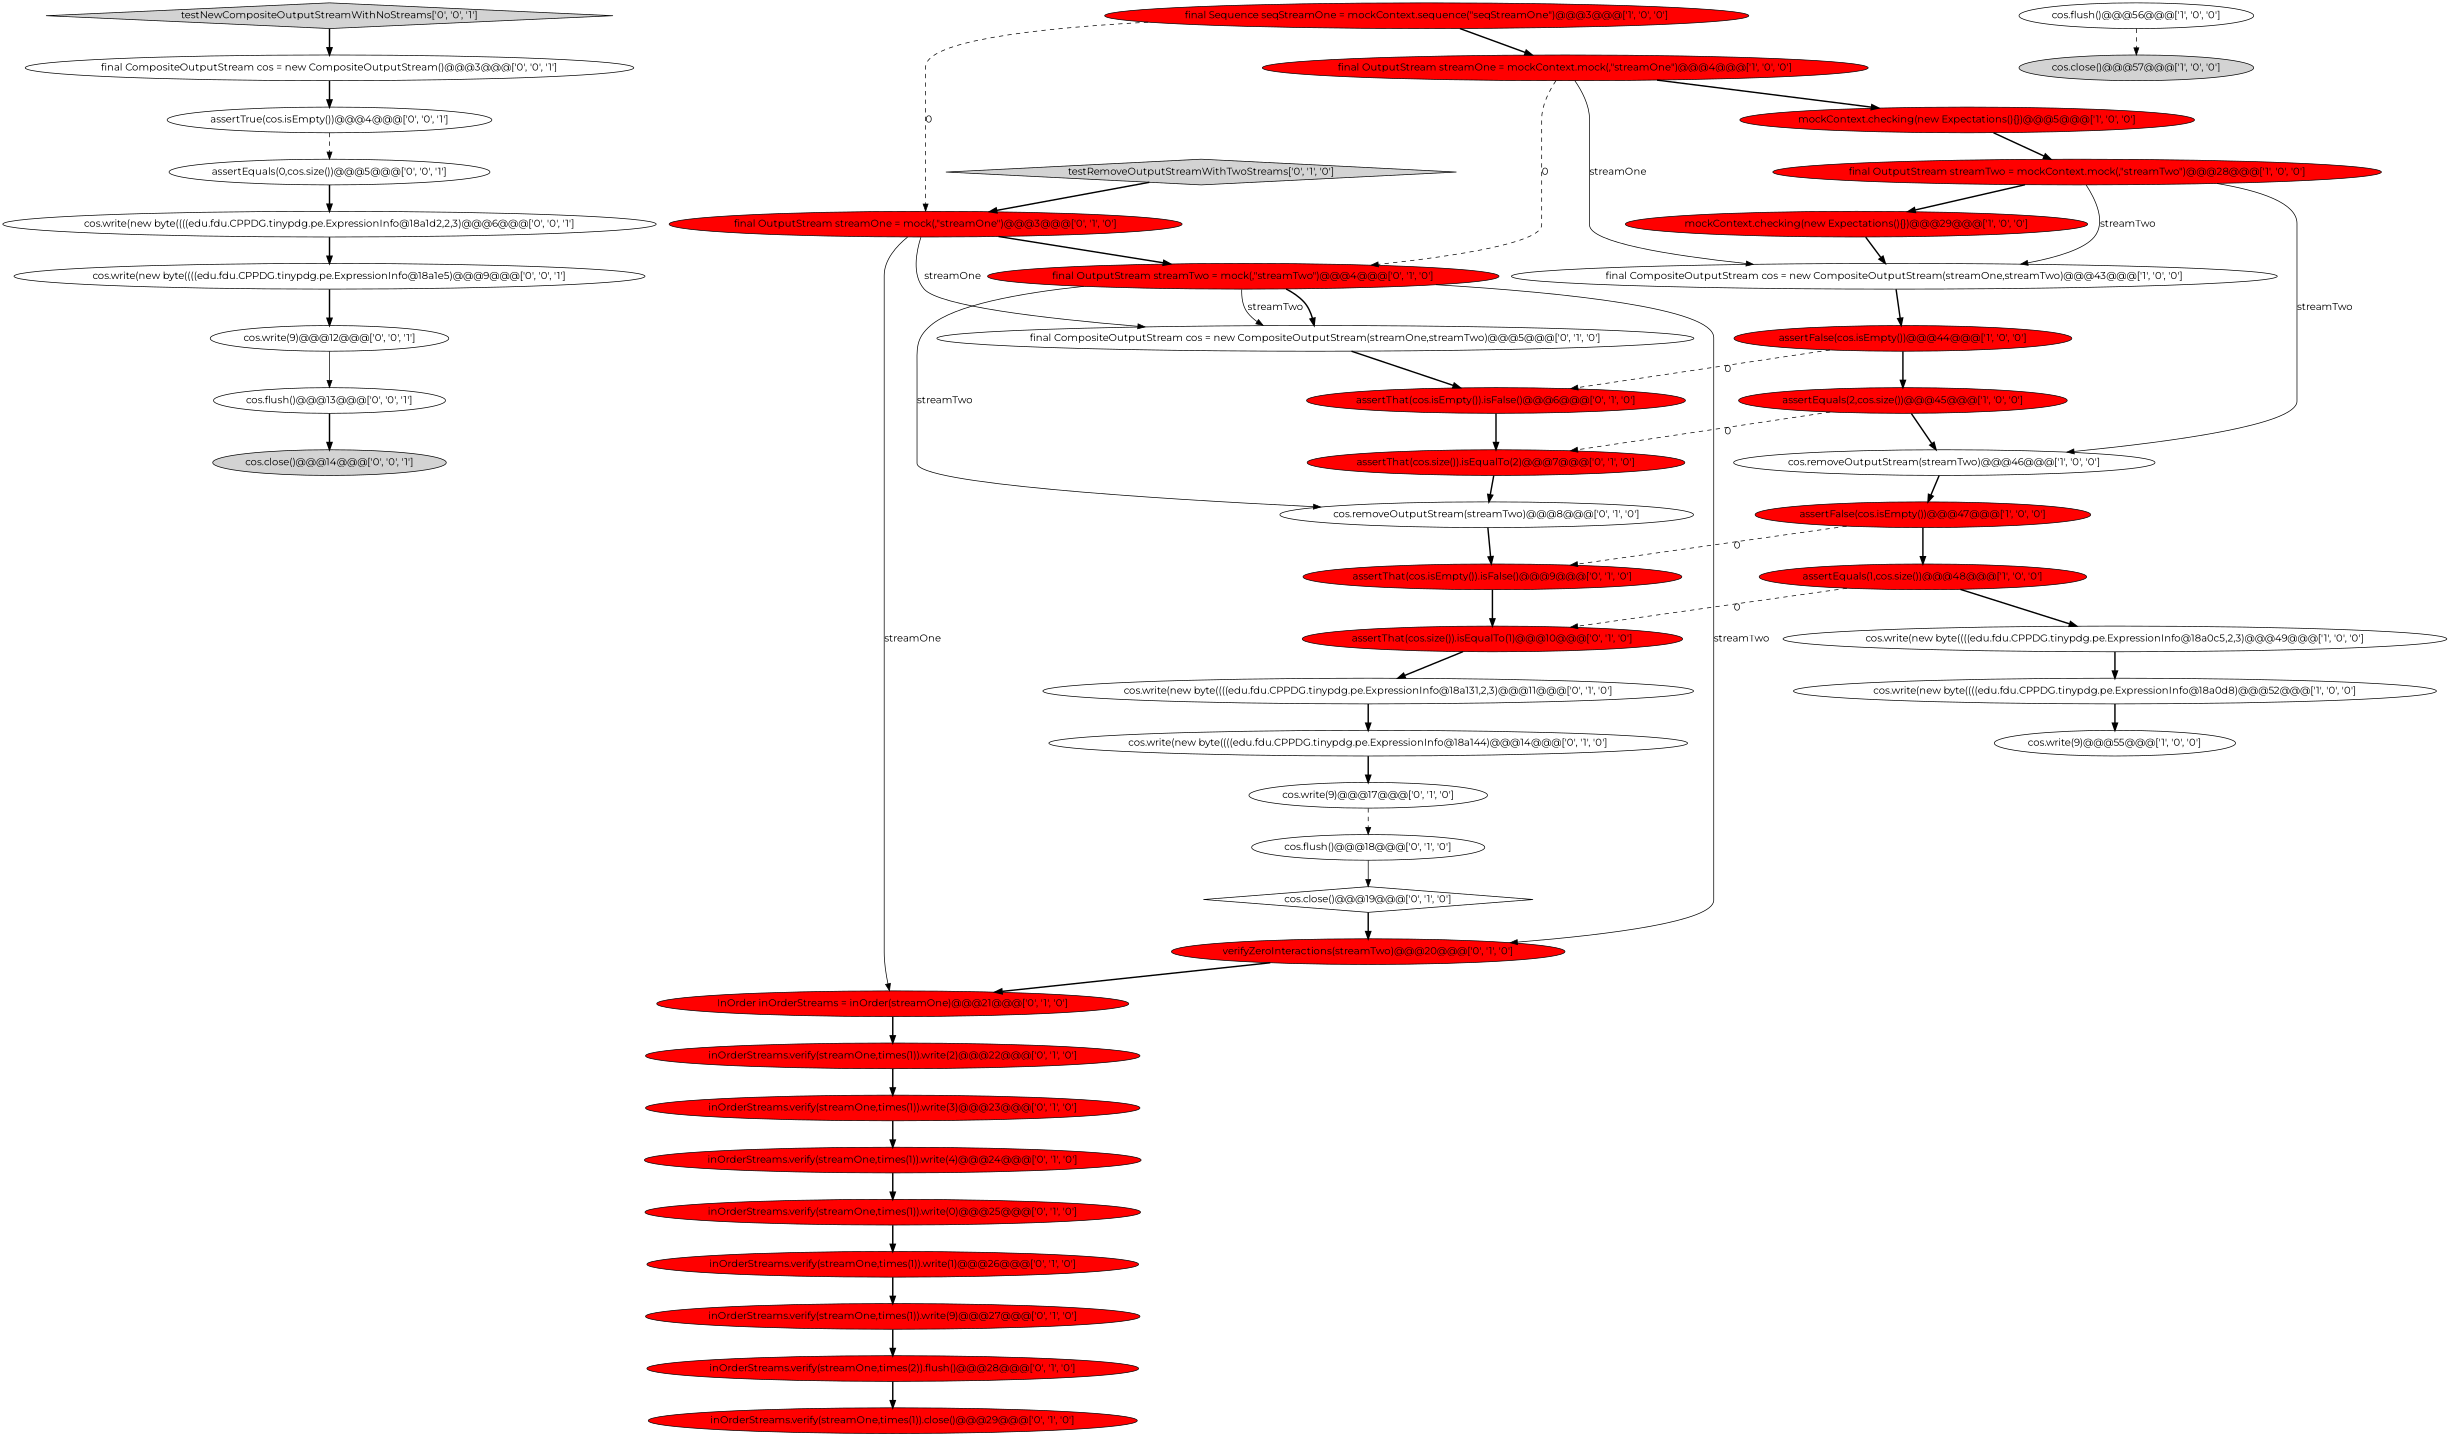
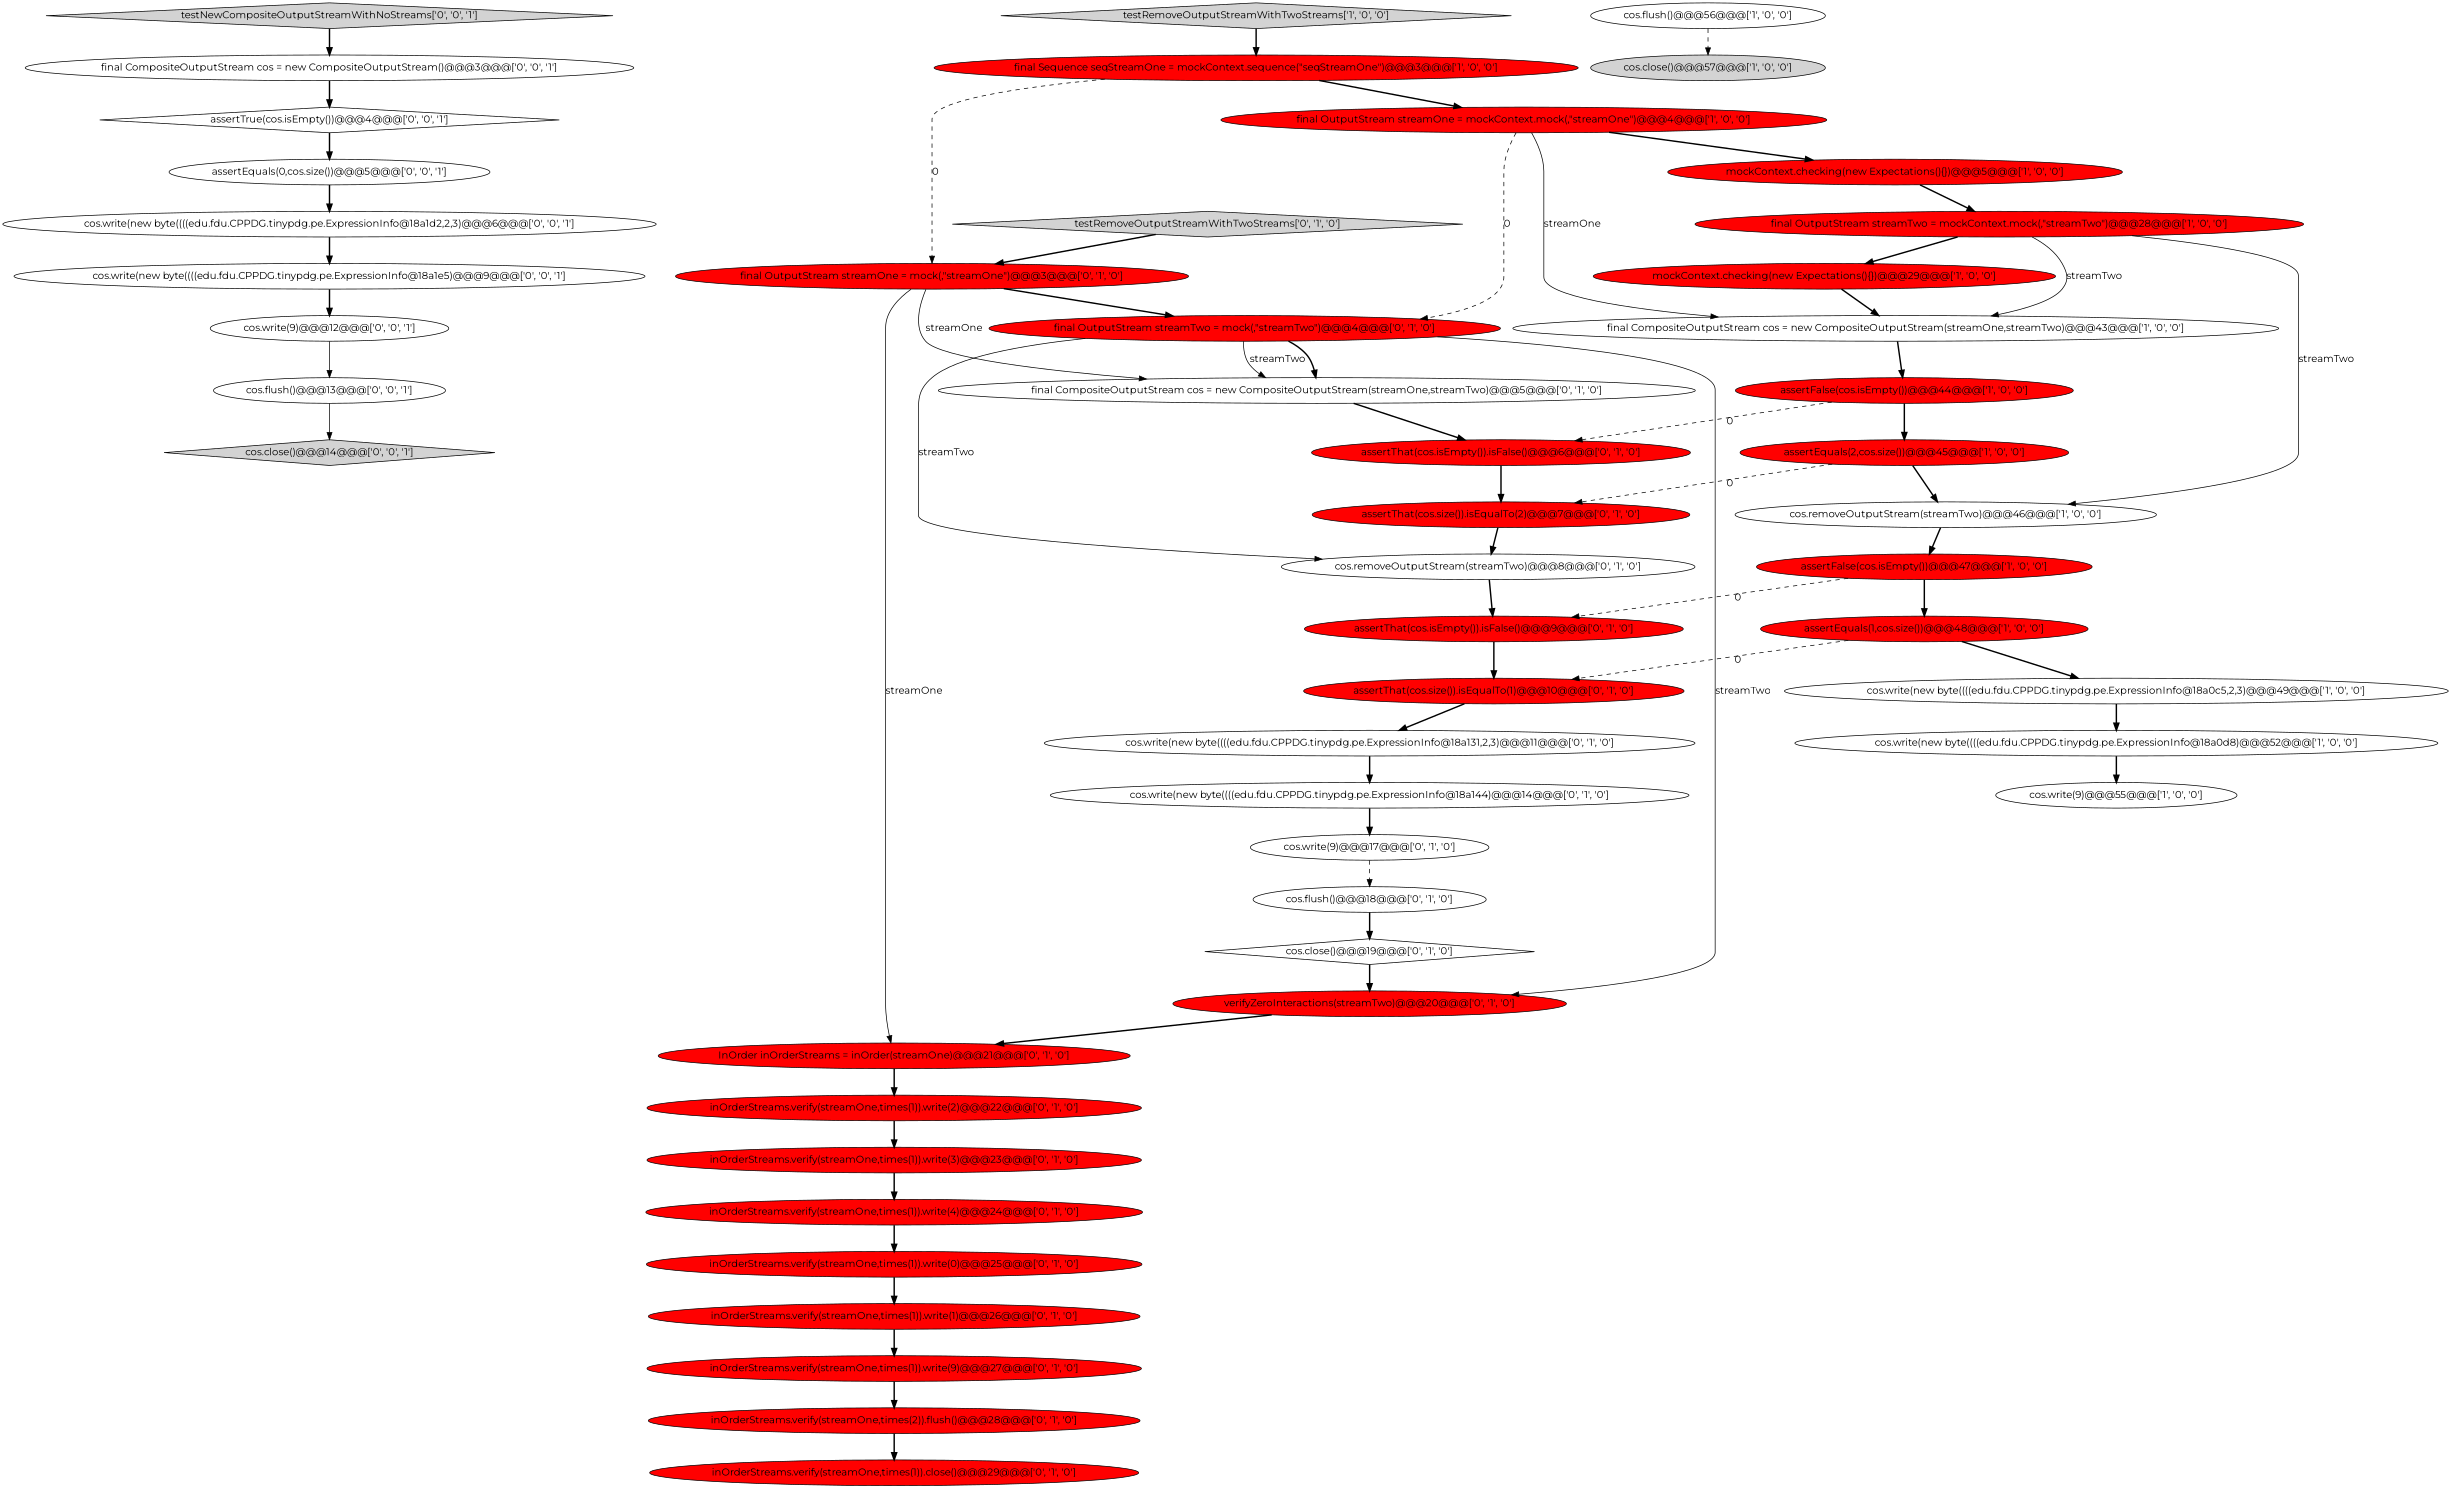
  digraph {
    fontname=Montserrat
    node [fillcolor=red fontname=Montserrat shape=ellipse style=filled]
    edge [fontname=Montserrat style=bold]
-   n1 [fillcolor=white label="assertTrue(cos.isEmpty())@@@4@@@['0', '0', '1']"]
+   n1 [fillcolor=white label="assertTrue(cos.isEmpty())@@@4@@@['0', '0', '1']" shape=diamond]
    n2 [fillcolor=white label="assertEquals(0,cos.size())@@@5@@@['0', '0', '1']"]
    n3 [fillcolor=white label="cos.write(new byte((((edu.fdu.CPPDG.tinypdg.pe.ExpressionInfo@18a1d2,2,3)@@@6@@@['0', '0', '1']"]
    n4 [fillcolor=white label="cos.flush()@@@18@@@['0', '1', '0']"]
    n5 [fillcolor=white label="cos.close()@@@19@@@['0', '1', '0']" shape=diamond]
    n6 [label="verifyZeroInteractions(streamTwo)@@@20@@@['0', '1', '0']"]
    n7 [label="final Sequence seqStreamOne = mockContext.sequence(\"seqStreamOne\")@@@3@@@['1', '0', '0']"]
    n8 [label="final OutputStream streamOne = mockContext.mock(,\"streamOne\")@@@4@@@['1', '0', '0']"]
    n9 [label="final OutputStream streamOne = mock(,\"streamOne\")@@@3@@@['0', '1', '0']"]
    n10 [label="final OutputStream streamTwo = mock(,\"streamTwo\")@@@4@@@['0', '1', '0']"]
    n11 [fillcolor=white label="final CompositeOutputStream cos = new CompositeOutputStream(streamOne,streamTwo)@@@43@@@['1', '0', '0']"]
    n12 [label="mockContext.checking(new Expectations(){})@@@5@@@['1', '0', '0']"]
    n13 [fillcolor=white label="final CompositeOutputStream cos = new CompositeOutputStream(streamOne,streamTwo)@@@5@@@['0', '1', '0']"]
    n14 [label="InOrder inOrderStreams = inOrder(streamOne)@@@21@@@['0', '1', '0']"]
    n15 [fillcolor=lightgray label="cos.close()@@@57@@@['1', '0', '0']"]
+   n16 [fillcolor=lightgray label="testRemoveOutputStreamWithTwoStreams['1', '0', '0']" shape=diamond]
    n17 [label="inOrderStreams.verify(streamOne,times(1)).write(9)@@@27@@@['0', '1', '0']"]
    n18 [label="inOrderStreams.verify(streamOne,times(2)).flush()@@@28@@@['0', '1', '0']"]
    n19 [label="inOrderStreams.verify(streamOne,times(1)).close()@@@29@@@['0', '1', '0']"]
    n20 [label="assertFalse(cos.isEmpty())@@@44@@@['1', '0', '0']"]
    n21 [label="assertThat(cos.isEmpty()).isFalse()@@@6@@@['0', '1', '0']"]
    n22 [label="assertEquals(2,cos.size())@@@45@@@['1', '0', '0']"]
    n23 [label="assertThat(cos.size()).isEqualTo(2)@@@7@@@['0', '1', '0']"]
    n24 [fillcolor=white label="cos.removeOutputStream(streamTwo)@@@46@@@['1', '0', '0']"]
    n25 [fillcolor=white label="cos.write(9)@@@55@@@['1', '0', '0']"]
    n26 [fillcolor=white label="cos.flush()@@@56@@@['1', '0', '0']"]
    n27 [label="inOrderStreams.verify(streamOne,times(1)).write(3)@@@23@@@['0', '1', '0']"]
    n28 [label="inOrderStreams.verify(streamOne,times(1)).write(4)@@@24@@@['0', '1', '0']"]
    n29 [label="inOrderStreams.verify(streamOne,times(1)).write(0)@@@25@@@['0', '1', '0']"]
    n30 [fillcolor=white label="cos.removeOutputStream(streamTwo)@@@8@@@['0', '1', '0']"]
    n31 [label="assertThat(cos.isEmpty()).isFalse()@@@9@@@['0', '1', '0']"]
    n32 [label="inOrderStreams.verify(streamOne,times(1)).write(1)@@@26@@@['0', '1', '0']"]
    n33 [label="mockContext.checking(new Expectations(){})@@@29@@@['1', '0', '0']"]
    n34 [fillcolor=white label="cos.write(new byte((((edu.fdu.CPPDG.tinypdg.pe.ExpressionInfo@18a0c5,2,3)@@@49@@@['1', '0', '0']"]
    n35 [fillcolor=white label="cos.write(new byte((((edu.fdu.CPPDG.tinypdg.pe.ExpressionInfo@18a0d8)@@@52@@@['1', '0', '0']"]
    n36 [label="inOrderStreams.verify(streamOne,times(1)).write(2)@@@22@@@['0', '1', '0']"]
    n37 [fillcolor=white label="cos.write(new byte((((edu.fdu.CPPDG.tinypdg.pe.ExpressionInfo@18a1e5)@@@9@@@['0', '0', '1']"]
    n38 [fillcolor=white label="cos.write(9)@@@12@@@['0', '0', '1']"]
    n39 [fillcolor=white label="cos.flush()@@@13@@@['0', '0', '1']"]
    n40 [fillcolor=white label="cos.write(9)@@@17@@@['0', '1', '0']"]
-   n41 [fillcolor=lightgray label="cos.close()@@@14@@@['0', '0', '1']"]
+   n41 [fillcolor=lightgray label="cos.close()@@@14@@@['0', '0', '1']" shape=diamond]
    n42 [label="assertThat(cos.size()).isEqualTo(1)@@@10@@@['0', '1', '0']"]
    n43 [label="final OutputStream streamTwo = mockContext.mock(,\"streamTwo\")@@@28@@@['1', '0', '0']"]
    n44 [label="assertFalse(cos.isEmpty())@@@47@@@['1', '0', '0']"]
    n45 [label="assertEquals(1,cos.size())@@@48@@@['1', '0', '0']"]
    n46 [fillcolor=white label="cos.write(new byte((((edu.fdu.CPPDG.tinypdg.pe.ExpressionInfo@18a131,2,3)@@@11@@@['0', '1', '0']"]
    n47 [fillcolor=white label="cos.write(new byte((((edu.fdu.CPPDG.tinypdg.pe.ExpressionInfo@18a144)@@@14@@@['0', '1', '0']"]
    n48 [fillcolor=lightgray label="testRemoveOutputStreamWithTwoStreams['0', '1', '0']" shape=diamond]
    n49 [fillcolor=lightgray label="testNewCompositeOutputStreamWithNoStreams['0', '0', '1']" shape=diamond]
    n50 [fillcolor=white label="final CompositeOutputStream cos = new CompositeOutputStream()@@@3@@@['0', '0', '1']"]
-   n1 -> n2 [style=dashed]
+   n1 -> n2
    n2 -> n3
    n3 -> n37
-   n4 -> n5 [style=solid]
+   n4 -> n5
    n5 -> n6
    n6 -> n14
    n7 -> n8
    n7 -> n9 [label=0 style=dashed]
    n8 -> n10 [label=0 style=dashed]
    n8 -> n11 [label=streamOne style=solid]
    n8 -> n12
    n9 -> n10
    n9 -> n13 [label=streamOne style=solid]
    n9 -> n14 [label=streamOne style=solid]
    n10 -> n6 [label=streamTwo style=solid]
    n10 -> n13 [label=streamTwo style=solid]
    n10 -> n13
    n10 -> n30 [label=streamTwo style=solid]
    n11 -> n20
    n12 -> n43
    n13 -> n21
    n14 -> n36
+   n16 -> n7
    n17 -> n18
    n18 -> n19
    n20 -> n21 [label=0 style=dashed]
    n20 -> n22
    n21 -> n23
    n22 -> n23 [label=0 style=dashed]
    n22 -> n24
    n23 -> n30
    n24 -> n44
    n26 -> n15 [style=dashed]
    n27 -> n28
    n28 -> n29
    n29 -> n32
    n30 -> n31
    n31 -> n42
    n32 -> n17
    n33 -> n11
    n34 -> n35
    n35 -> n25
    n36 -> n27
    n37 -> n38
    n38 -> n39 [style=solid]
-   n39 -> n41
+   n39 -> n41 [style=solid]
    n40 -> n4 [style=dashed]
    n42 -> n46
    n43 -> n11 [label=streamTwo style=solid]
    n43 -> n24 [label=streamTwo style=solid]
    n43 -> n33
    n44 -> n31 [label=0 style=dashed]
    n44 -> n45
    n45 -> n34
    n45 -> n42 [label=0 style=dashed]
    n46 -> n47
    n47 -> n40
    n48 -> n9
    n49 -> n50
    n50 -> n1
  }
